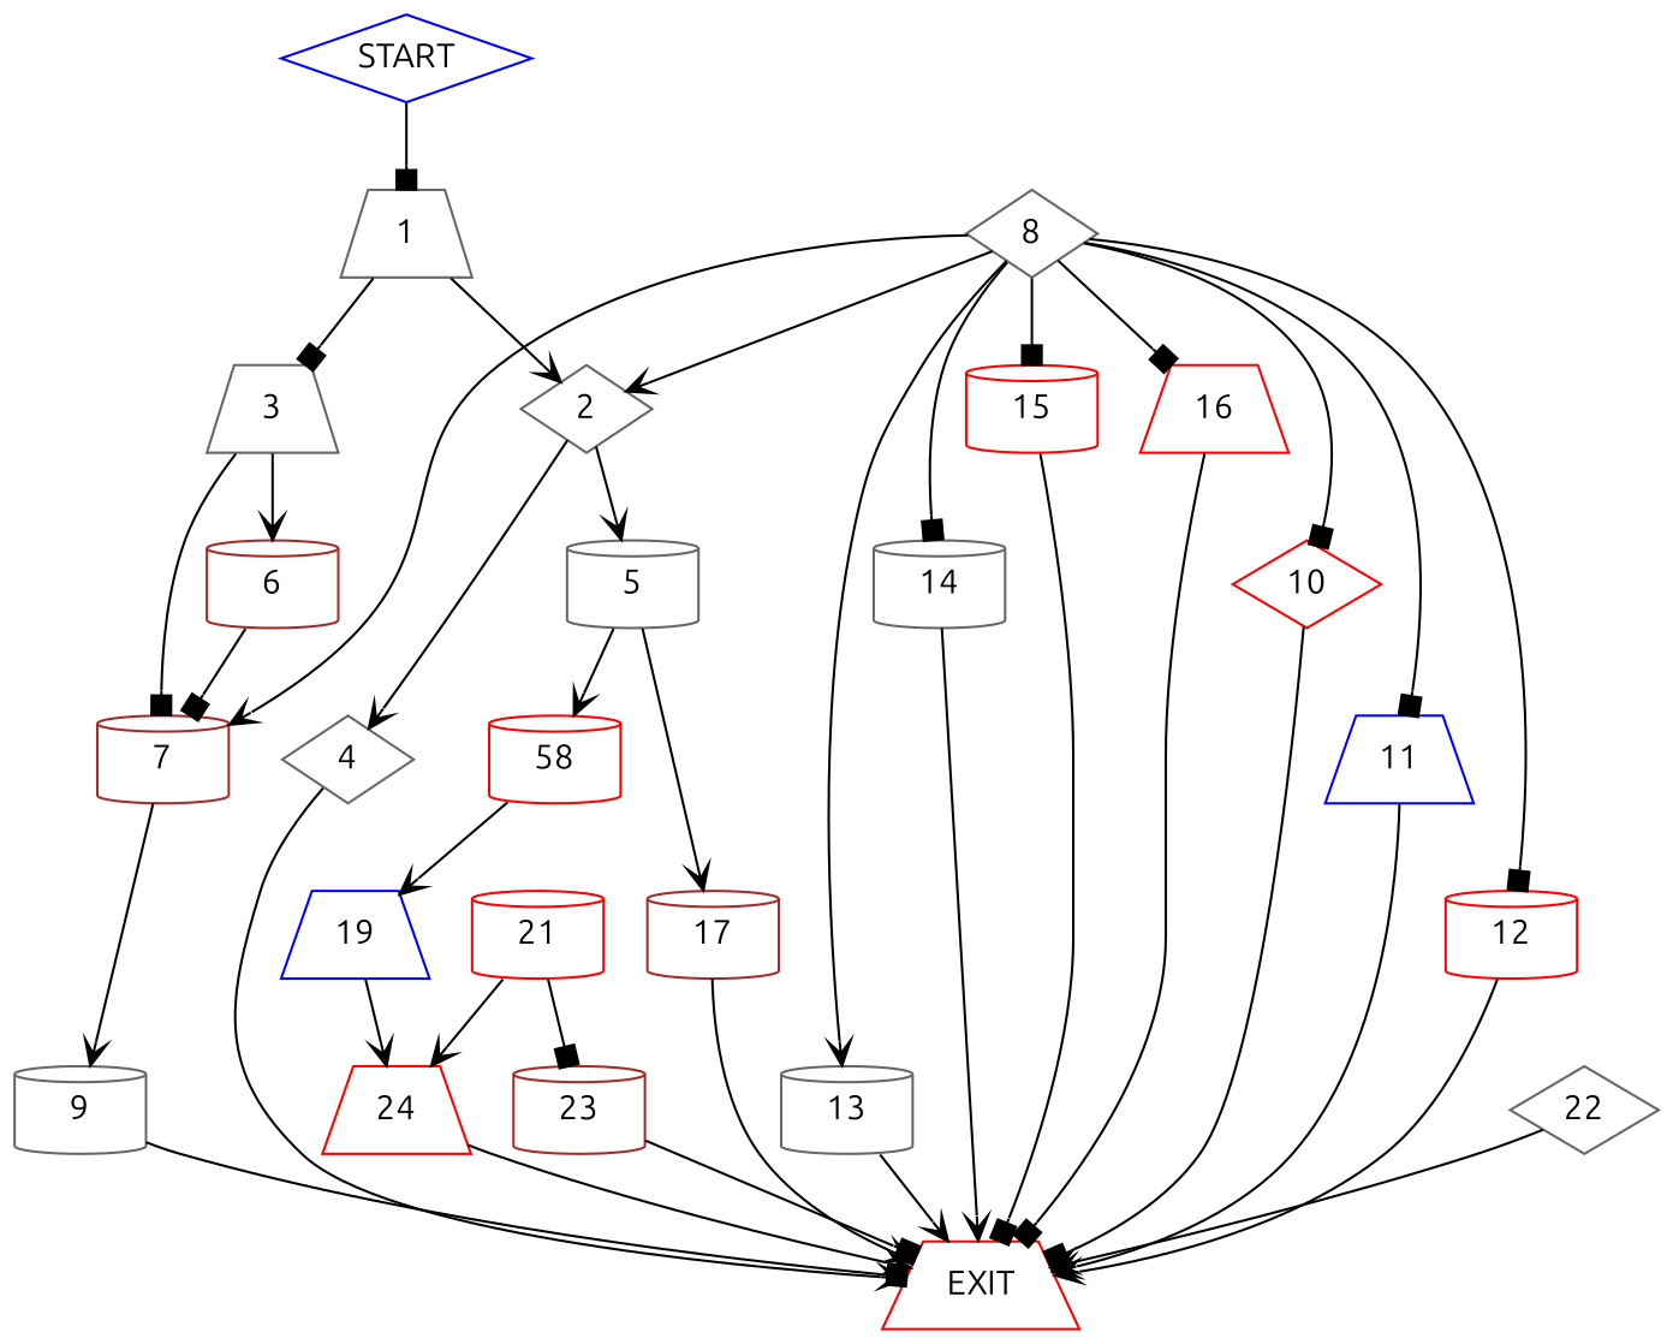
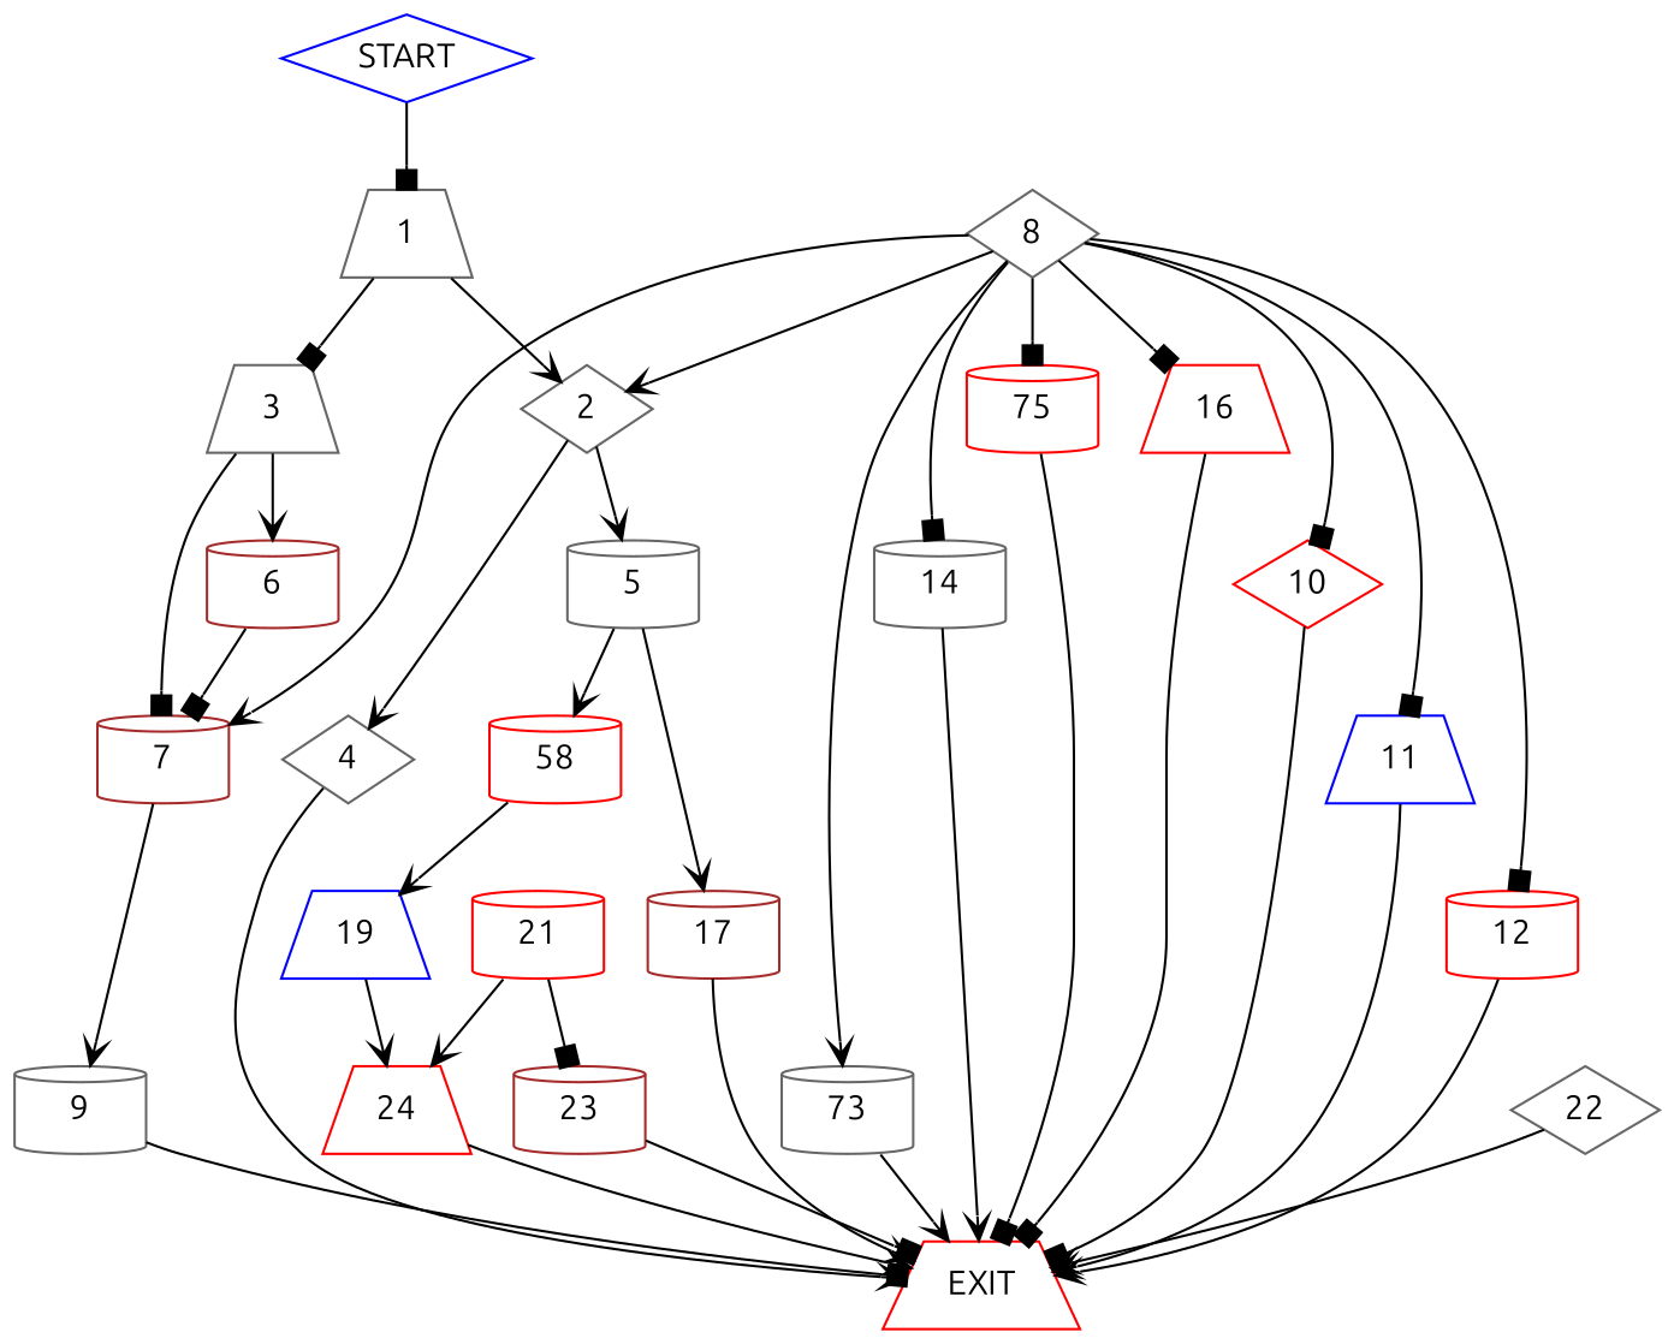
  digraph {
    fontname=Ubuntu
    node [color=gray40 fontname=Ubuntu shape=cylinder]
    edge [arrowhead=vee fontname=Ubuntu]
    n1 [color=blue label=START shape=diamond]
    1 [shape=trapezium]
    2 [shape=diamond]
    3 [shape=trapezium]
    n5 [color=red label=EXIT shape=trapezium]
    4 [shape=diamond]
    5
    6 [color=brown]
    7 [color=brown]
    17 [color=brown]
    n11 [color=red label=58]
    9
    19 [color=blue shape=trapezium]
    8 [shape=diamond]
    10 [color=red shape=diamond]
    11 [color=blue shape=trapezium]
    12 [color=red]
-   13
+   13 [label=73]
    14
-   15 [color=red]
+   15 [color=red label=75]
    16 [color=red shape=trapezium]
    24 [color=red shape=trapezium]
    21 [color=red]
    23 [color=brown]
    22 [shape=diamond]
    n1 -> 1 [arrowhead=box]
    1 -> 2
    1 -> 3 [arrowhead=box]
    2 -> 4
    2 -> 5
    3 -> 6
    3 -> 7 [arrowhead=box]
    4 -> n5
    5 -> 17
    5 -> n11
    6 -> 7 [arrowhead=box]
    7 -> 9
    17 -> n5
    n11 -> 19
    9 -> n5 [arrowhead=box]
    19 -> 24
    8 -> 2
    8 -> 7
    8 -> 10 [arrowhead=box]
    8 -> 11 [arrowhead=box]
    8 -> 12 [arrowhead=box]
    8 -> 13
    8 -> 14 [arrowhead=box]
    8 -> 15 [arrowhead=box]
    8 -> 16 [arrowhead=box]
    10 -> n5 [arrowhead=box]
    11 -> n5
    12 -> n5
    13 -> n5
    14 -> n5
    15 -> n5 [arrowhead=box]
    16 -> n5 [arrowhead=box]
    24 -> n5
    21 -> 24
    21 -> 23 [arrowhead=box]
    23 -> n5 [arrowhead=box]
    22 -> n5
  }
